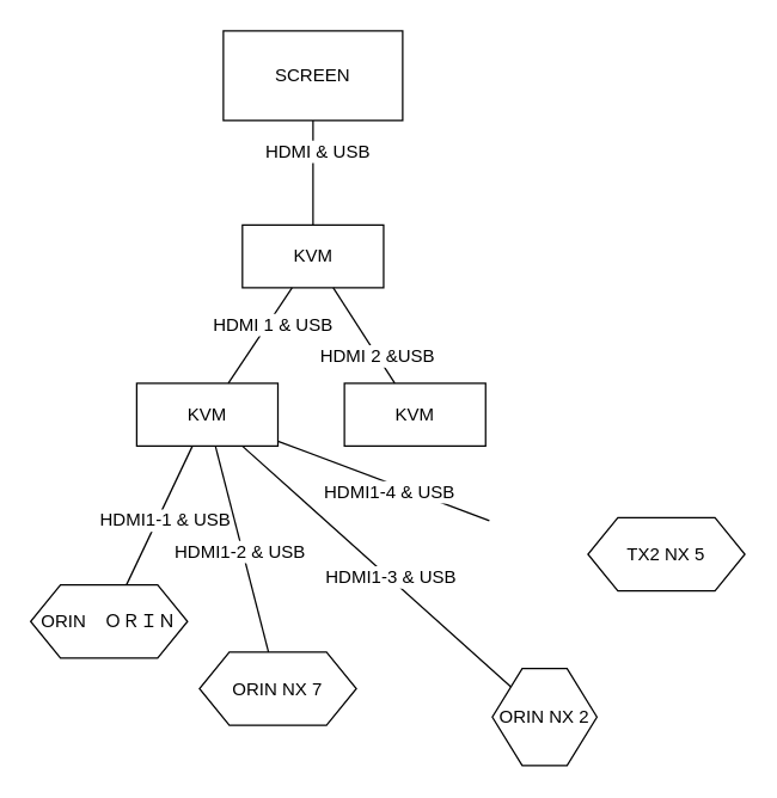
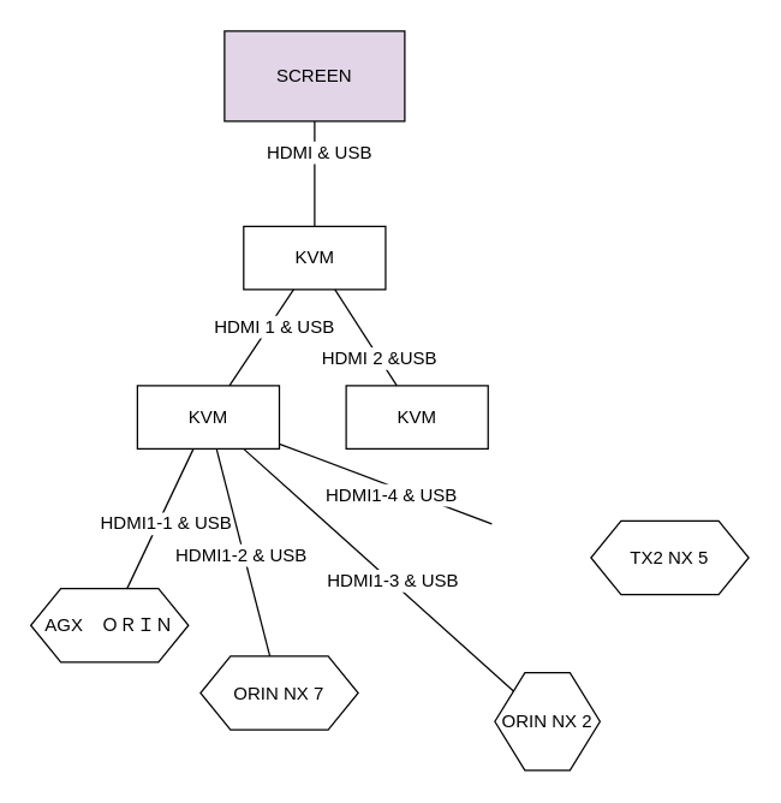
  <mxCell id="0" />
  <mxCell id="1" parent="0" />
- <mxCell id="2" value="SCREEN" style="rounded=0;whiteSpace=wrap;html=1;" vertex="1" parent="1"><mxGeometry x="149" y="20" width="120" height="60" as="geometry" /></mxCell>
+ <mxCell id="2" value="SCREEN" style="rounded=0;whiteSpace=wrap;html=1;fillColor=#e1d5e7;" vertex="1" parent="1"><mxGeometry x="149" y="20" width="120" height="60" as="geometry" /></mxCell>
  <mxCell id="3" value="KVM" style="rounded=0;whiteSpace=wrap;html=1;" vertex="1" parent="1"><mxGeometry x="161.75" y="150" width="94.5" height="42" as="geometry" /></mxCell>
  <mxCell id="4" value="" style="endArrow=none;html=1;rounded=0;fontSize=12;startSize=8;endSize=8;curved=1;" edge="1" parent="1"><mxGeometry width="50" height="50" relative="1" as="geometry"><mxPoint x="209" y="150" as="sourcePoint" /><mxPoint x="209" y="80" as="targetPoint" /></mxGeometry></mxCell>
  <mxCell id="5" value="HDMI &amp;amp; USB" style="edgeLabel;html=1;align=center;verticalAlign=middle;resizable=0;points=[];fontSize=12;" vertex="1" connectable="0" parent="4"><mxGeometry x="0.419" y="-2" relative="1" as="geometry"><mxPoint as="offset" /></mxGeometry></mxCell>
  <mxCell id="6" value="KVM" style="rounded=0;whiteSpace=wrap;html=1;" vertex="1" parent="1"><mxGeometry x="230" y="256" width="94.5" height="42" as="geometry" /></mxCell>
  <mxCell id="7" value="KVM" style="rounded=0;whiteSpace=wrap;html=1;" vertex="1" parent="1"><mxGeometry x="91" y="256" width="94.5" height="42" as="geometry" /></mxCell>
  <mxCell id="8" value="" style="endArrow=none;html=1;rounded=0;fontSize=12;startSize=8;endSize=8;curved=1;" edge="1" parent="1" source="7" target="3"><mxGeometry width="50" height="50" relative="1" as="geometry"><mxPoint x="391" y="297" as="sourcePoint" /><mxPoint x="441" y="247" as="targetPoint" /></mxGeometry></mxCell>
  <mxCell id="9" value="HDMI 1 &amp;amp; USB" style="edgeLabel;html=1;align=center;verticalAlign=middle;resizable=0;points=[];fontSize=12;" vertex="1" connectable="0" parent="8"><mxGeometry x="0.272" y="-2" relative="1" as="geometry"><mxPoint as="offset" /></mxGeometry></mxCell>
  <mxCell id="10" value="" style="endArrow=none;html=1;rounded=0;fontSize=12;startSize=8;endSize=8;curved=1;" edge="1" parent="1" source="6" target="3"><mxGeometry width="50" height="50" relative="1" as="geometry"><mxPoint x="391" y="297" as="sourcePoint" /><mxPoint x="441" y="247" as="targetPoint" /></mxGeometry></mxCell>
  <mxCell id="11" value="HDMI 2 &amp;amp;USB" style="edgeLabel;html=1;align=center;verticalAlign=middle;resizable=0;points=[];fontSize=12;" vertex="1" connectable="0" parent="10"><mxGeometry x="-0.407" y="1" relative="1" as="geometry"><mxPoint x="1" as="offset" /></mxGeometry></mxCell>
- <mxCell id="12" value="ORIN　&lt;span style=&quot;background-color: initial;&quot;&gt;ＯＲＩＮ&lt;/span&gt;" style="shape=hexagon;perimeter=hexagonPerimeter2;whiteSpace=wrap;html=1;fixedSize=1;" vertex="1" parent="1"><mxGeometry x="20" y="391" width="105" height="49" as="geometry" /></mxCell>
+ <mxCell id="12" value="AGX　&lt;span style=&quot;background-color: initial;&quot;&gt;ＯＲＩＮ&lt;/span&gt;" style="shape=hexagon;perimeter=hexagonPerimeter2;whiteSpace=wrap;html=1;fixedSize=1;" vertex="1" parent="1"><mxGeometry x="20" y="391" width="105" height="49" as="geometry" /></mxCell>
  <mxCell id="13" value="ORIN NX 7" style="shape=hexagon;perimeter=hexagonPerimeter2;whiteSpace=wrap;html=1;fixedSize=1;" vertex="1" parent="1"><mxGeometry x="133" y="436" width="105" height="49" as="geometry" /></mxCell>
  <mxCell id="14" value="ORIN NX 2" style="shape=hexagon;perimeter=hexagonPerimeter2;whiteSpace=wrap;html=1;fixedSize=1;" vertex="1" parent="1"><mxGeometry x="329" y="447" width="70" height="65" as="geometry" /></mxCell>
  <mxCell id="15" value="TX2 NX 5" style="shape=hexagon;perimeter=hexagonPerimeter2;whiteSpace=wrap;html=1;fixedSize=1;" vertex="1" parent="1"><mxGeometry x="393" y="346" width="105" height="49" as="geometry" /></mxCell>
  <mxCell id="16" value="" style="endArrow=none;html=1;rounded=0;fontSize=12;startSize=8;endSize=8;curved=1;" edge="1" parent="1" source="12" target="7"><mxGeometry width="50" height="50" relative="1" as="geometry"><mxPoint x="391" y="297" as="sourcePoint" /><mxPoint x="441" y="247" as="targetPoint" /></mxGeometry></mxCell>
  <mxCell id="17" value="HDMI1-1 &amp;amp; USB" style="edgeLabel;html=1;align=center;verticalAlign=middle;resizable=0;points=[];fontSize=12;" vertex="1" connectable="0" parent="16"><mxGeometry x="-0.026" y="-4" relative="1" as="geometry"><mxPoint as="offset" /></mxGeometry></mxCell>
  <mxCell id="18" value="" style="endArrow=none;html=1;rounded=0;fontSize=12;startSize=8;endSize=8;curved=1;" edge="1" parent="1" source="13" target="7"><mxGeometry width="50" height="50" relative="1" as="geometry"><mxPoint x="391" y="297" as="sourcePoint" /><mxPoint x="441" y="247" as="targetPoint" /></mxGeometry></mxCell>
  <mxCell id="19" value="HDMI1-2 &amp;amp; USB" style="edgeLabel;html=1;align=center;verticalAlign=middle;resizable=0;points=[];fontSize=12;" vertex="1" connectable="0" parent="18"><mxGeometry x="-0.013" y="2" relative="1" as="geometry"><mxPoint as="offset" /></mxGeometry></mxCell>
  <mxCell id="20" value="" style="endArrow=none;html=1;rounded=0;fontSize=12;startSize=8;endSize=8;curved=1;" edge="1" parent="1" source="14" target="7"><mxGeometry width="50" height="50" relative="1" as="geometry"><mxPoint x="391" y="297" as="sourcePoint" /><mxPoint x="441" y="247" as="targetPoint" /></mxGeometry></mxCell>
  <mxCell id="21" value="HDMI1-3 &amp;amp; USB" style="edgeLabel;html=1;align=center;verticalAlign=middle;resizable=0;points=[];fontSize=12;" vertex="1" connectable="0" parent="20"><mxGeometry x="-0.085" y="-1" relative="1" as="geometry"><mxPoint as="offset" /></mxGeometry></mxCell>
  <mxCell id="22" value="" style="endArrow=none;html=1;rounded=0;fontSize=12;startSize=8;endSize=8;curved=1;" edge="1" parent="1" target="7"><mxGeometry width="50" height="50" relative="1" as="geometry"><mxPoint x="327" y="348" as="sourcePoint" /><mxPoint x="441" y="247" as="targetPoint" /></mxGeometry></mxCell>
  <mxCell id="23" value="HDMI1-4 &amp;amp; USB" style="edgeLabel;html=1;align=center;verticalAlign=middle;resizable=0;points=[];fontSize=12;" vertex="1" connectable="0" parent="22"><mxGeometry x="-0.071" y="6" relative="1" as="geometry"><mxPoint as="offset" /></mxGeometry></mxCell>
